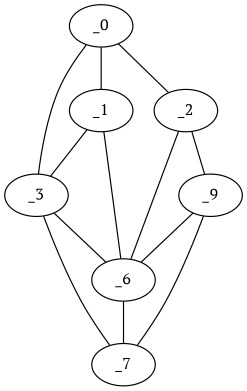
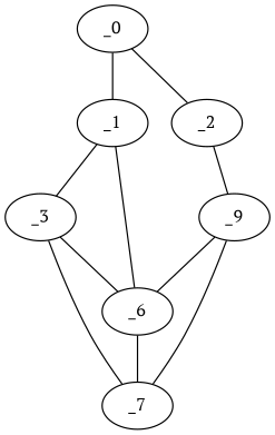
  graph {
    fontname="PT Serif"
    node [fontname="PT Serif"]
    edge [fontname="PT Serif" valence=1]
    _0 [x=32 y=121]
    _1 [x=34 y=77]
    _2 [x=35 y=10]
    _3 [x=78 y=80]
    _6 [x=86 y=43]
    n6 [label=_9 x=83 y=8]
    _7 [x=99 y=48]
    _0 -- _1
    _0 -- _2
-   _0 -- _3 [valence=2]
    _1 -- _3
    _1 -- _6 [valence=2]
-   _2 -- _6 [valence=2]
    _2 -- n6
    _3 -- _6 [valence=2]
    _3 -- _7 [valence=2]
    _6 -- _7
    n6 -- _6 [valence=2]
    n6 -- _7
  }
